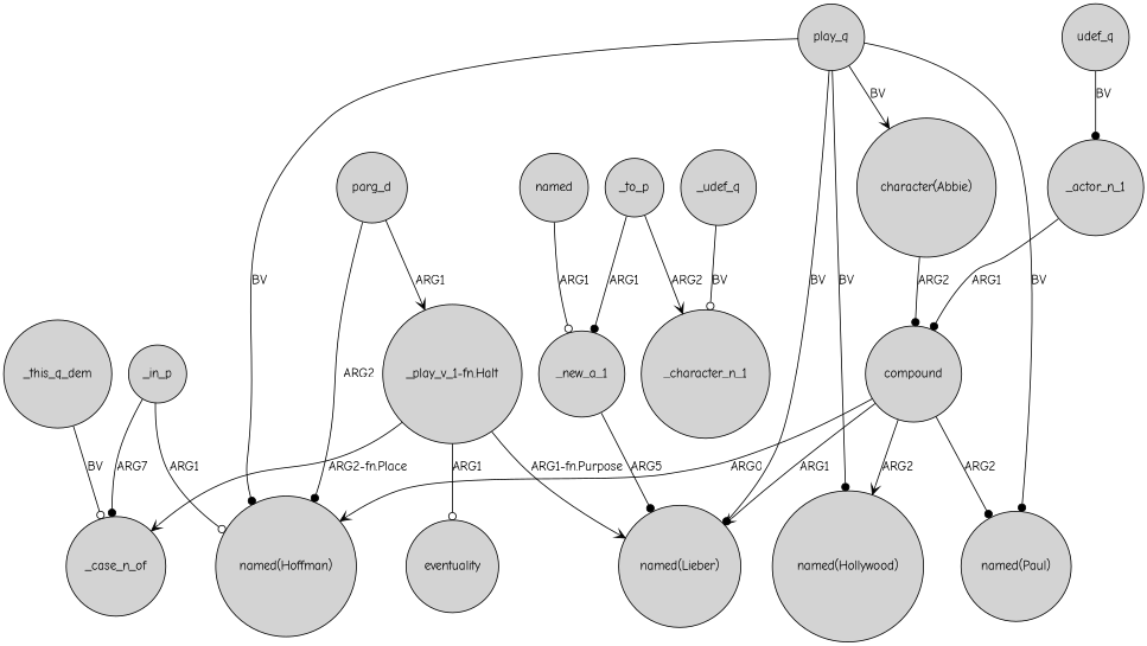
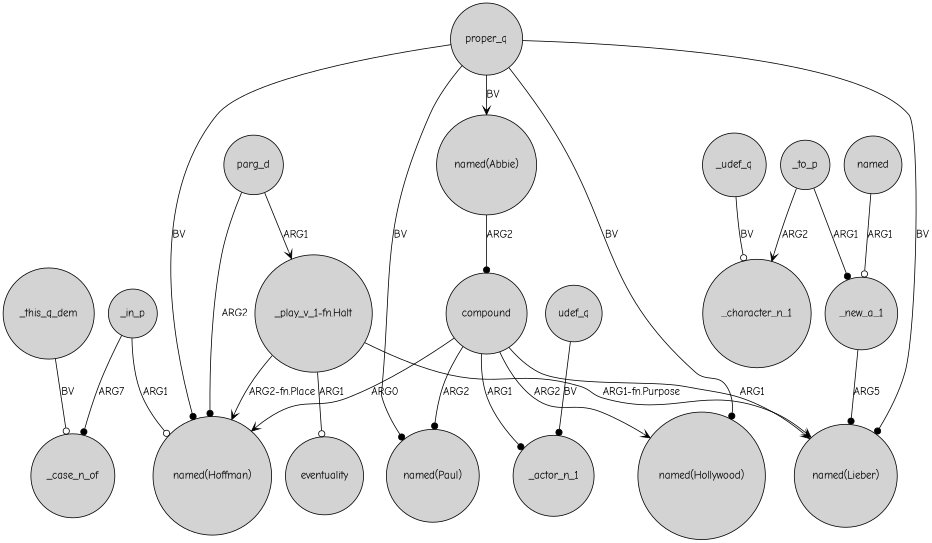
  digraph {
    fontname="Comic Neue"
    node [fontname="Comic Neue" shape=circle style=filled]
    edge [arrowhead=dot fontname="Comic Neue"]
    _this_q_dem
    _case_n_of
    n3 [label=named]
    _new_a_1
    "named(Lieber)"
-   proper_q [label=play_q]
+   proper_q
    "named(Hollywood)"
    "named(Hoffman)"
    "named(Paul)"
-   "named(Abbie)" [label="character(Abbie)"]
+   "named(Abbie)"
    compound
    _actor_n_1
    parg_d
    "_play_v_1-fn.Halt"
    eventuality
    _to_p
    _character_n_1
    _in_p
    n19 [label=_udef_q]
    udef_q
    _this_q_dem -> _case_n_of [arrowhead=odot label=BV]
    n3 -> _new_a_1 [arrowhead=odot label=ARG1]
    _new_a_1 -> "named(Lieber)" [label=ARG5]
    proper_q -> "named(Lieber)" [label=BV]
    proper_q -> "named(Hollywood)" [label=BV]
    proper_q -> "named(Hoffman)" [label=BV]
    proper_q -> "named(Paul)" [label=BV]
    proper_q -> "named(Abbie)" [arrowhead=vee label=BV]
    "named(Abbie)" -> compound [label=ARG2]
    compound -> "named(Lieber)" [arrowhead=vee label=ARG1]
    compound -> "named(Hollywood)" [arrowhead=vee label=ARG2]
    compound -> "named(Hoffman)" [arrowhead=vee label=ARG0]
    compound -> "named(Paul)" [label=ARG2]
-   _actor_n_1 -> compound [label=ARG1]
+   compound -> _actor_n_1 [label=ARG1]
    parg_d -> "named(Hoffman)" [label=ARG2]
    parg_d -> "_play_v_1-fn.Halt" [arrowhead=vee label=ARG1]
    "_play_v_1-fn.Halt" -> "named(Lieber)" [arrowhead=vee label="ARG1-fn.Purpose"]
-   "_play_v_1-fn.Halt" -> _case_n_of [arrowhead=vee label="ARG2-fn.Place"]
+   "_play_v_1-fn.Halt" -> "named(Hoffman)" [arrowhead=vee label="ARG2-fn.Place"]
    "_play_v_1-fn.Halt" -> eventuality [arrowhead=odot label=ARG1]
    _to_p -> _new_a_1 [label=ARG1]
    _to_p -> _character_n_1 [arrowhead=vee label=ARG2]
    _in_p -> _case_n_of [label=ARG7]
    _in_p -> "named(Hoffman)" [arrowhead=odot label=ARG1]
    n19 -> _character_n_1 [arrowhead=odot label=BV]
    udef_q -> _actor_n_1 [label=BV]
  }
